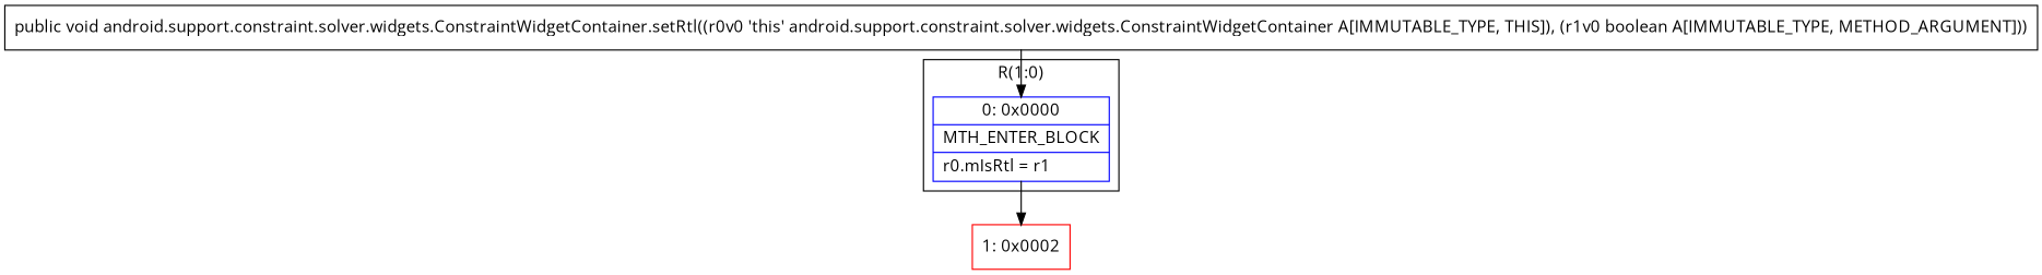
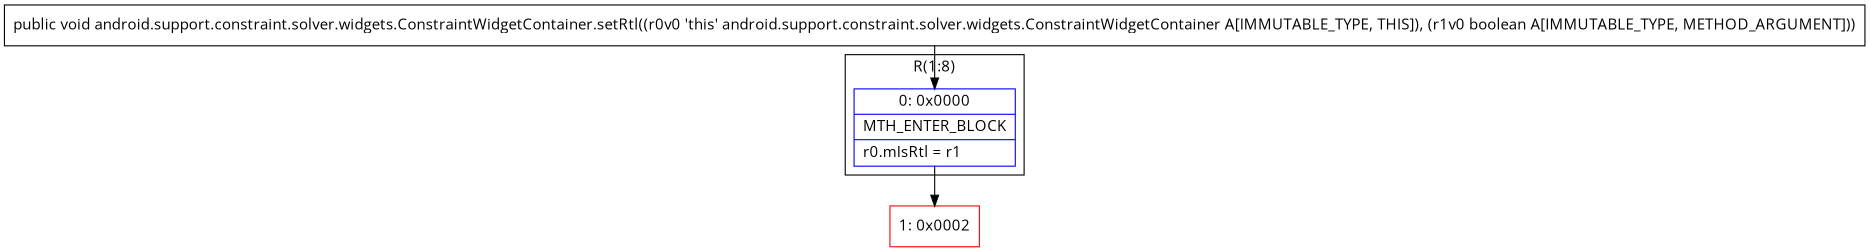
  digraph {
    fontname="Open Sans"
    node [shape=record fontname="Open Sans"]
    edge [fontname="Open Sans"]
    n1 [color=blue label="{0\:\ 0x0000|MTH_ENTER_BLOCK\l|r0.mIsRtl = r1\l}"]
    n2 [color=red label="{1\:\ 0x0002}"]
    n3 [label="{public void android.support.constraint.solver.widgets.ConstraintWidgetContainer.setRtl((r0v0 'this' android.support.constraint.solver.widgets.ConstraintWidgetContainer A[IMMUTABLE_TYPE, THIS]), (r1v0 boolean A[IMMUTABLE_TYPE, METHOD_ARGUMENT])) }"]
    subgraph cluster_1 {
-     label="R(1:0)"
+     label="R(1:8)"
      n1
    }
    n1 -> n2
    n3 -> n1
  }
